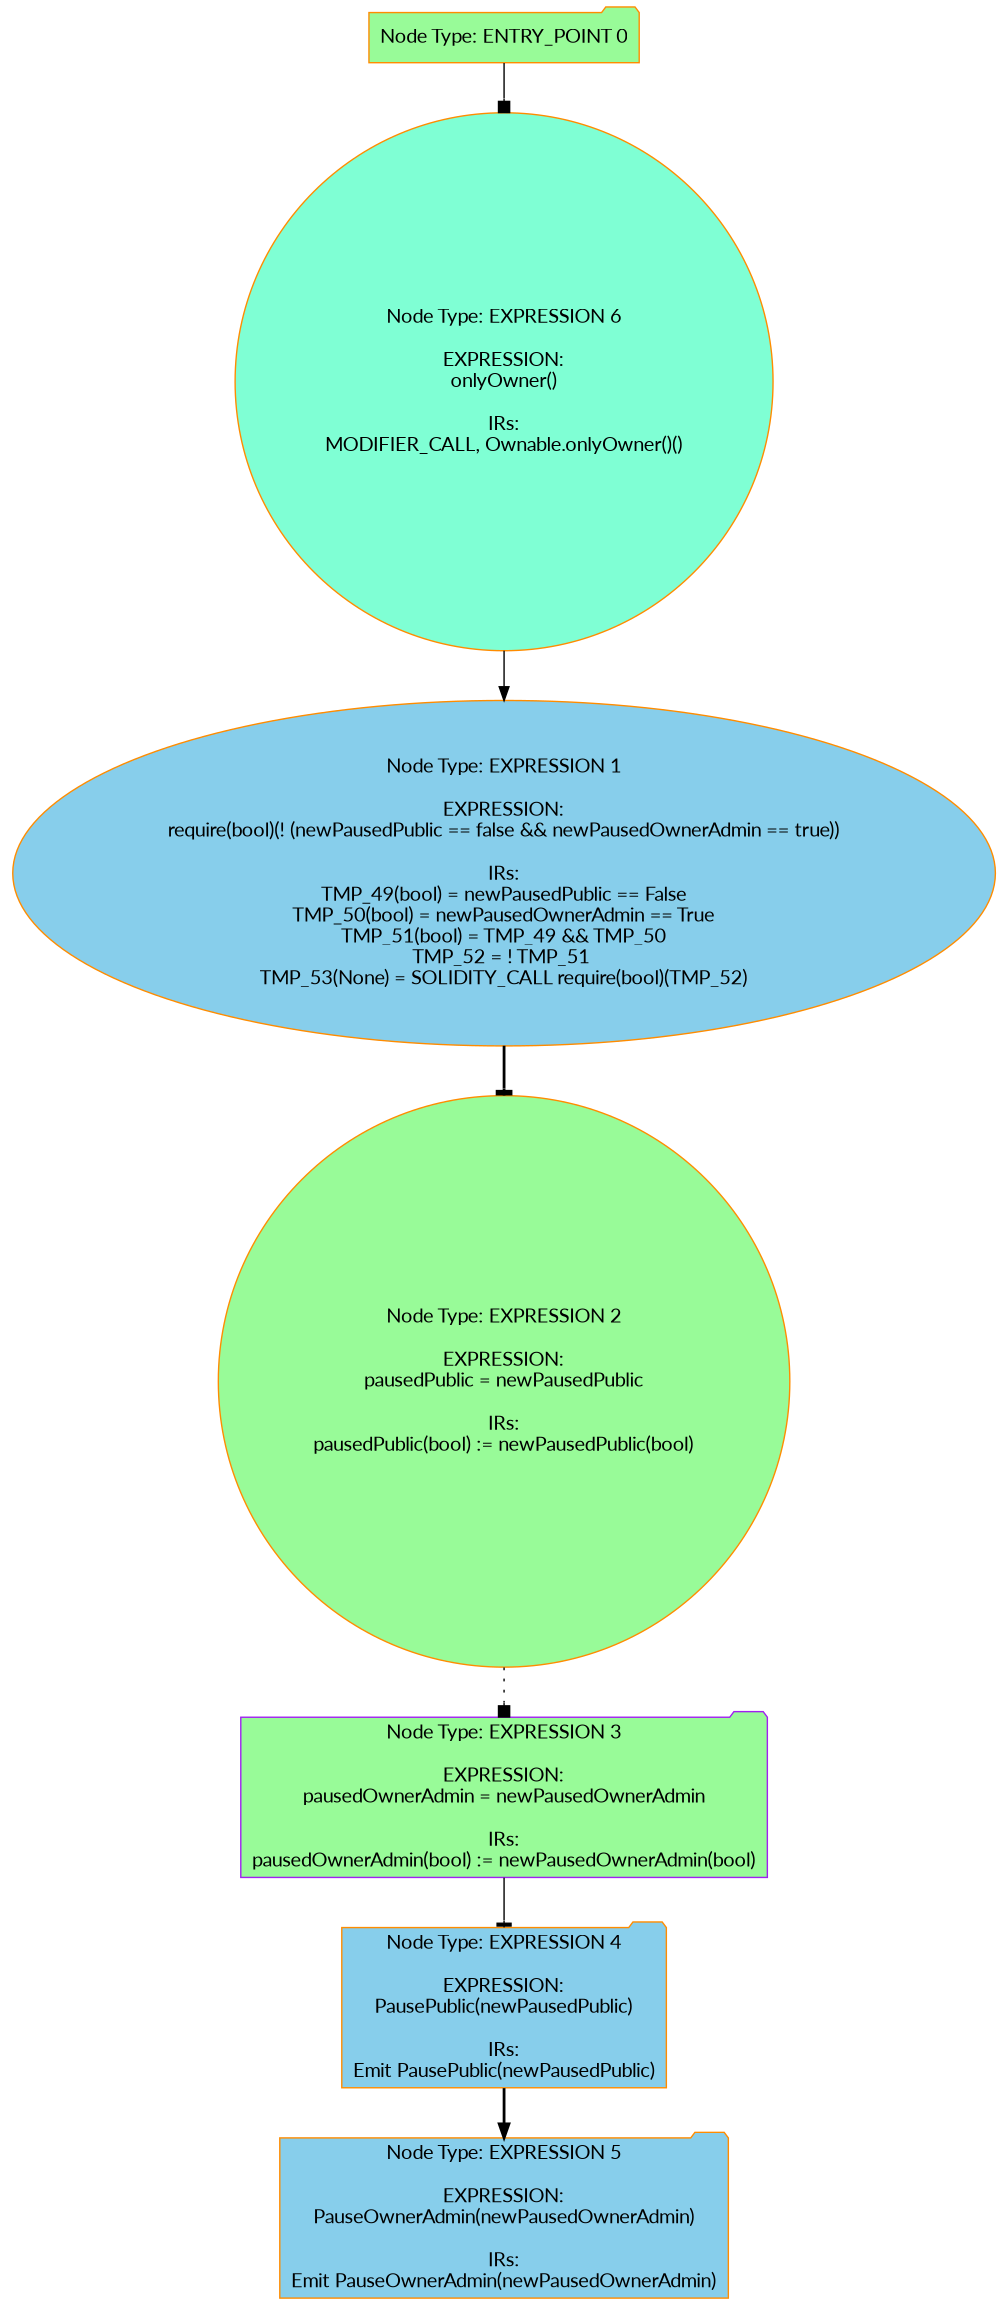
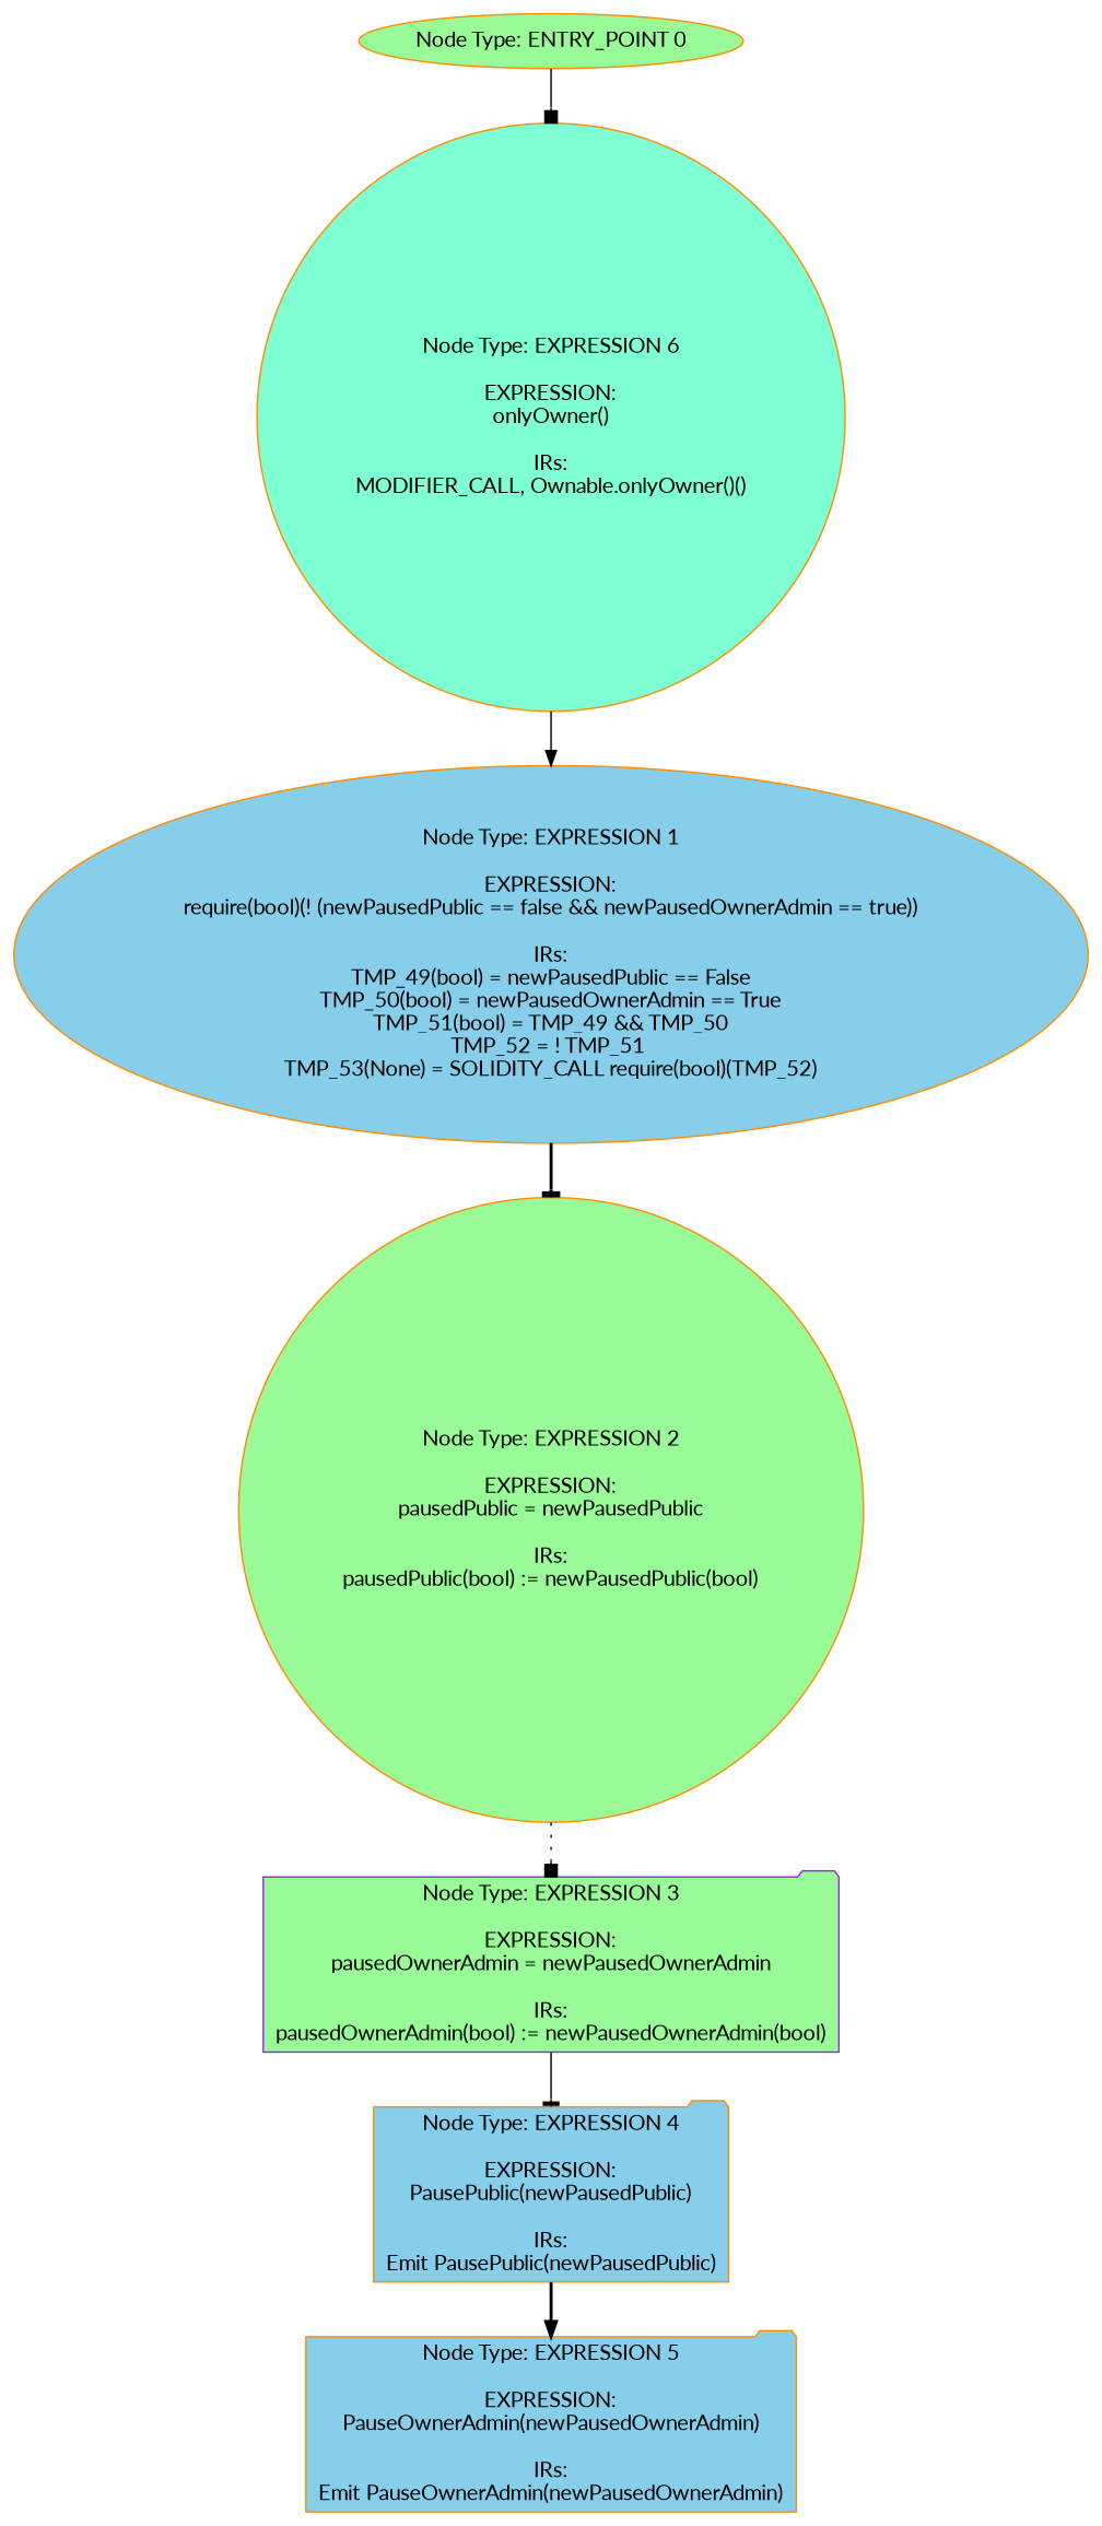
  digraph {
    fontname=Lato
    node [style=filled fillcolor=palegreen color=darkorange shape=folder fontname=Lato]
    edge [style=solid arrowhead=box fontname=Lato]
-   n1 [label="Node Type: ENTRY_POINT 0\n"]
+   n1 [label="Node Type: ENTRY_POINT 0\n" shape=ellipse]
    n2 [label="Node Type: EXPRESSION 6\n\nEXPRESSION:\nonlyOwner()\n\nIRs:\nMODIFIER_CALL, Ownable.onlyOwner()()" fillcolor=aquamarine shape=circle]
    n3 [label="Node Type: EXPRESSION 1\n\nEXPRESSION:\nrequire(bool)(! (newPausedPublic == false && newPausedOwnerAdmin == true))\n\nIRs:\nTMP_49(bool) = newPausedPublic == False\nTMP_50(bool) = newPausedOwnerAdmin == True\nTMP_51(bool) = TMP_49 && TMP_50\nTMP_52 = ! TMP_51 \nTMP_53(None) = SOLIDITY_CALL require(bool)(TMP_52)" fillcolor=skyblue shape=ellipse]
    n4 [label="Node Type: EXPRESSION 2\n\nEXPRESSION:\npausedPublic = newPausedPublic\n\nIRs:\npausedPublic(bool) := newPausedPublic(bool)" shape=circle]
    n5 [label="Node Type: EXPRESSION 3\n\nEXPRESSION:\npausedOwnerAdmin = newPausedOwnerAdmin\n\nIRs:\npausedOwnerAdmin(bool) := newPausedOwnerAdmin(bool)" color=purple]
    n6 [label="Node Type: EXPRESSION 4\n\nEXPRESSION:\nPausePublic(newPausedPublic)\n\nIRs:\nEmit PausePublic(newPausedPublic)" fillcolor=skyblue]
    n7 [label="Node Type: EXPRESSION 5\n\nEXPRESSION:\nPauseOwnerAdmin(newPausedOwnerAdmin)\n\nIRs:\nEmit PauseOwnerAdmin(newPausedOwnerAdmin)" fillcolor=skyblue]
    n1 -> n2
    n2 -> n3 [arrowhead=normal]
    n3 -> n4 [style=bold arrowhead=tee]
    n4 -> n5 [style=dotted]
    n5 -> n6 [arrowhead=tee]
    n6 -> n7 [style=bold arrowhead=normal]
  }
